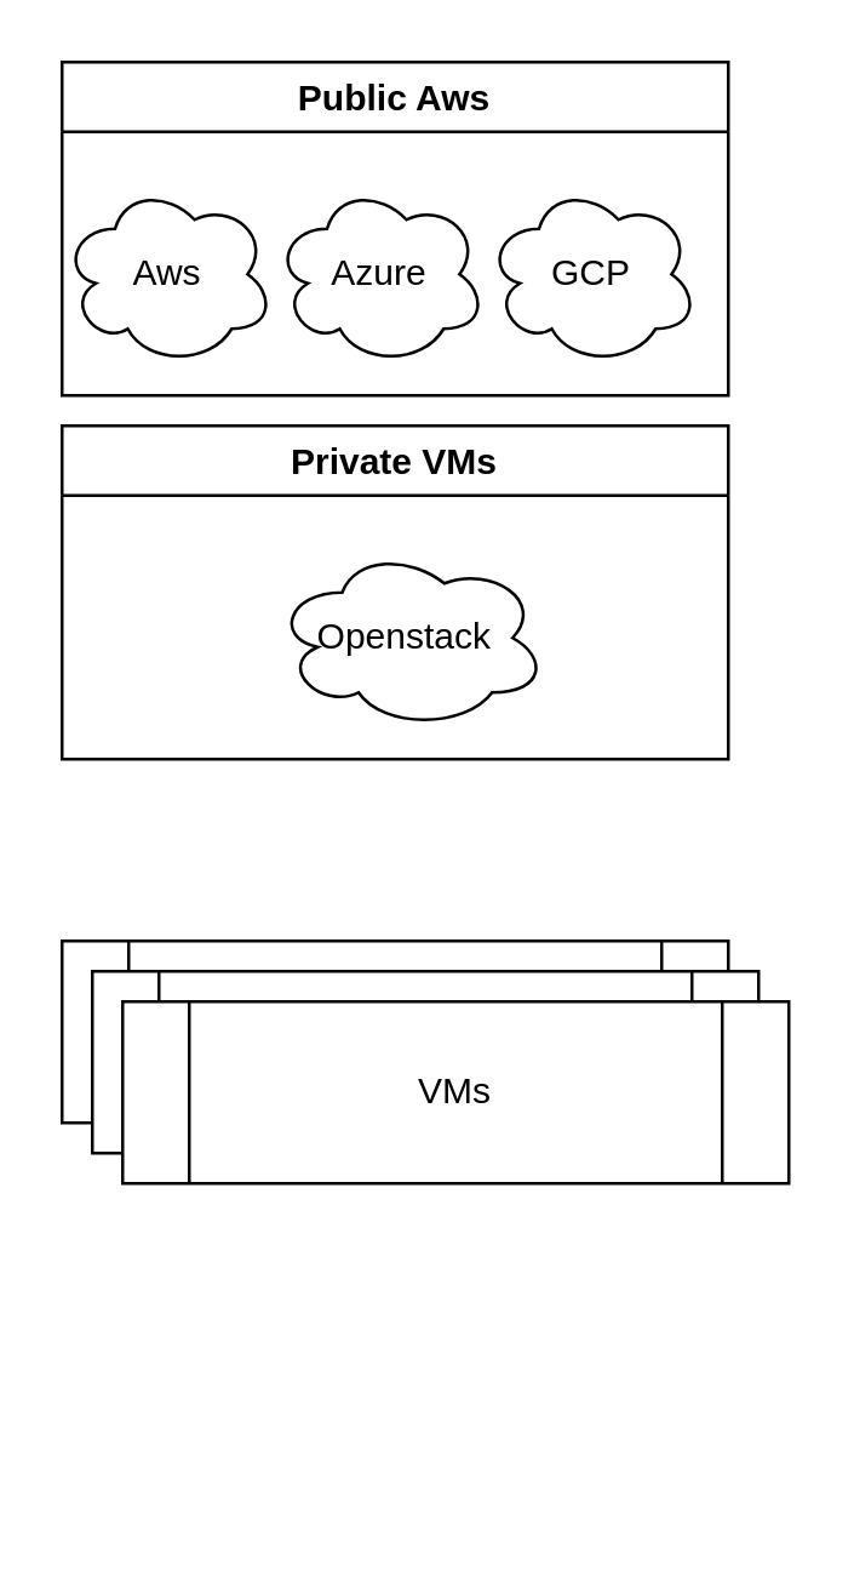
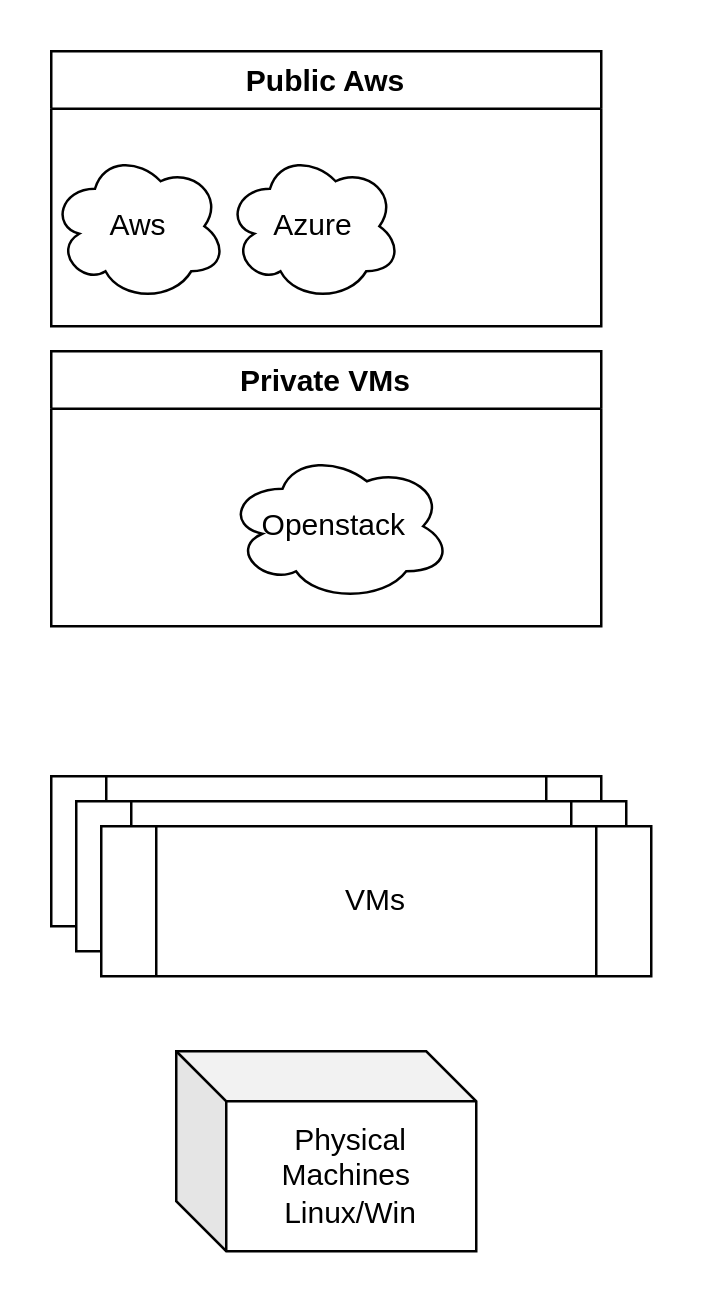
  <mxCell id="0" />
  <mxCell id="1" parent="0" />
  <mxCell id="2" value="Public Aws" style="swimlane;" parent="1" vertex="1"><mxGeometry x="20" y="20" width="220" height="110" as="geometry" /></mxCell>
  <mxCell id="3" value="Azure" style="ellipse;shape=cloud;whiteSpace=wrap;html=1;" parent="2" vertex="1"><mxGeometry x="70" y="40" width="70" height="60" as="geometry" /></mxCell>
- <mxCell id="4" value="GCP" style="ellipse;shape=cloud;whiteSpace=wrap;html=1;" parent="2" vertex="1"><mxGeometry x="140" y="40" width="70" height="60" as="geometry" /></mxCell>
  <mxCell id="5" value="Aws" style="ellipse;shape=cloud;whiteSpace=wrap;html=1;" parent="1" vertex="1"><mxGeometry x="20" y="60" width="70" height="60" as="geometry" /></mxCell>
  <mxCell id="6" value="Private VMs" style="swimlane;" parent="1" vertex="1"><mxGeometry x="20" y="140" width="220" height="110" as="geometry" /></mxCell>
  <mxCell id="7" value="Openstack&amp;nbsp;" style="ellipse;shape=cloud;whiteSpace=wrap;html=1;" parent="6" vertex="1"><mxGeometry x="70" y="40" width="90" height="60" as="geometry" /></mxCell>
  <mxCell id="8" value="" style="shape=process;whiteSpace=wrap;html=1;backgroundOutline=1;" parent="1" vertex="1"><mxGeometry x="20" y="310" width="220" height="60" as="geometry" /></mxCell>
  <mxCell id="9" value="" style="shape=process;whiteSpace=wrap;html=1;backgroundOutline=1;" parent="1" vertex="1"><mxGeometry x="30" y="320" width="220" height="60" as="geometry" /></mxCell>
  <mxCell id="10" value="VMs" style="shape=process;whiteSpace=wrap;html=1;backgroundOutline=1;" parent="1" vertex="1"><mxGeometry x="40" y="330" width="220" height="60" as="geometry" /></mxCell>
+ <mxCell id="11" value="Physical Machines&amp;nbsp;&lt;br&gt;Linux/Win" style="shape=cube;whiteSpace=wrap;html=1;boundedLbl=1;backgroundOutline=1;darkOpacity=0.05;darkOpacity2=0.1;" parent="1" vertex="1"><mxGeometry x="70" y="420" width="120" height="80" as="geometry" /></mxCell>
